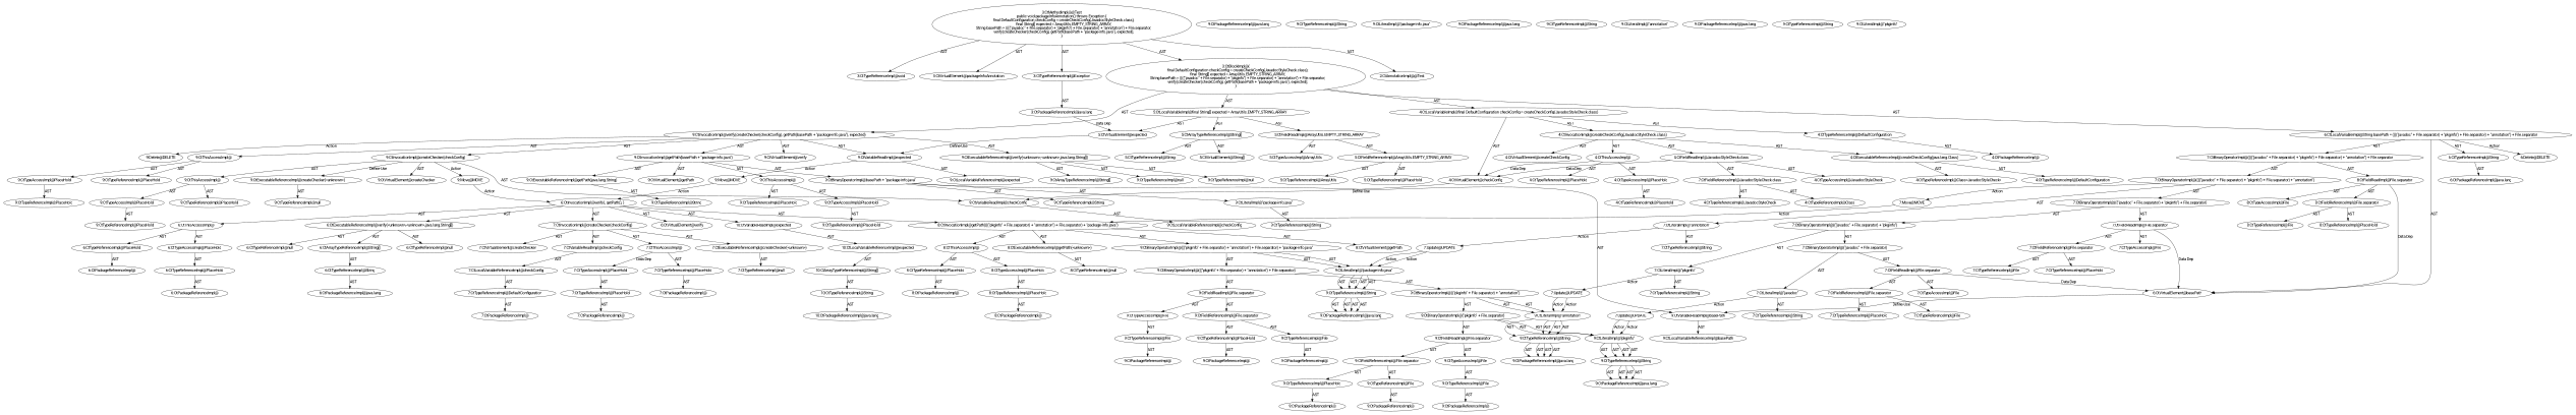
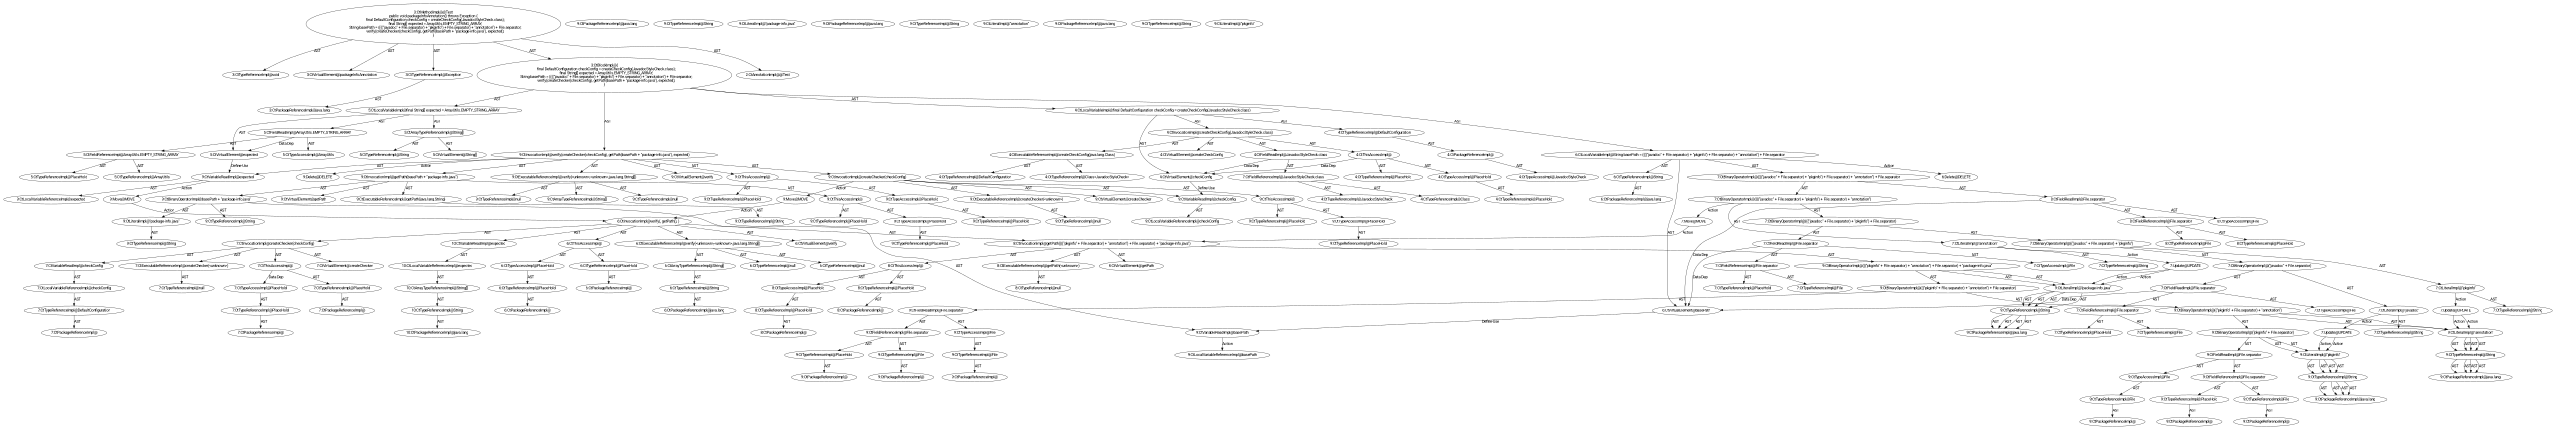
  digraph {
    fontname=Roboto
    node [fontname=Roboto shape=ellipse]
    edge [fontname=Roboto]
    n1 [label="3:CtTypeReferenceImpl@void"]
    n2 [label="3:CtVirtualElement@packageInfoAnnotation"]
    n3 [label="3:CtTypeReferenceImpl@Exception"]
    n4 [label="3:CtPackageReferenceImpl@java.lang"]
    n5 [label="4:CtTypeReferenceImpl@DefaultConfiguration"]
    n6 [label="4:CtPackageReferenceImpl@"]
    n7 [label="4:CtExecutableReferenceImpl@createCheckConfig(java.lang.Class)"]
    n8 [label="4:CtTypeReferenceImpl@DefaultConfiguration"]
    n9 [label="4:CtTypeReferenceImpl@Class<JavadocStyleCheck>"]
    n10 [label="4:CtVirtualElement@createCheckConfig"]
    n11 [label="4:CtTypeAccessImpl@PlaceHold"]
    n12 [label="4:CtTypeReferenceImpl@PlaceHold"]
    n13 [label="4:CtThisAccessImpl@"]
    n14 [label="4:CtTypeReferenceImpl@PlaceHold"]
    n15 [label="4:CtVirtualElement@checkConfig"]
    n16 [label="9:CtVariableReadImpl@checkConfig"]
    n17 [label="7:CtFieldReferenceImpl@JavadocStyleCheck.class"]
    n18 [label="4:CtTypeReferenceImpl@JavadocStyleCheck"]
    n19 [label="4:CtTypeReferenceImpl@Class"]
    n20 [label="4:CtFieldReadImpl@JavadocStyleCheck.class"]
    n21 [label="4:CtTypeAccessImpl@JavadocStyleCheck"]
    n22 [label="4:CtInvocationImpl@createCheckConfig(JavadocStyleCheck.class)"]
    n23 [label="9:CtLocalVariableReferenceImpl@checkConfig"]
    n24 [label="4:CtLocalVariableImpl@final DefaultConfiguration checkConfig = createCheckConfig(JavadocStyleCheck.class)"]
    n25 [label="5:CtVirtualElement@String[]"]
    n26 [label="5:CtArrayTypeReferenceImpl@String[]"]
    n27 [label="5:CtTypeReferenceImpl@String"]
    n28 [label="5:CtFieldReferenceImpl@ArrayUtils.EMPTY_STRING_ARRAY"]
    n29 [label="5:CtTypeReferenceImpl@ArrayUtils"]
    n30 [label="5:CtTypeReferenceImpl@PlaceHold"]
    n31 [label="5:CtFieldReadImpl@ArrayUtils.EMPTY_STRING_ARRAY"]
    n32 [label="5:CtTypeAccessImpl@ArrayUtils"]
    n33 [label="5:CtVirtualElement@expected"]
    n34 [label="9:CtVariableReadImpl@expected"]
    n35 [label="9:CtLocalVariableReferenceImpl@expected"]
    n36 [label="9:Move@MOVE"]
    n37 [label="5:CtLocalVariableImpl@final String[] expected = ArrayUtils.EMPTY_STRING_ARRAY"]
    n38 [label="6:CtTypeReferenceImpl@String"]
    n39 [label="6:CtPackageReferenceImpl@java.lang"]
    n40 [label="7:CtLiteralImpl@\"javadoc\""]
    n41 [label="7:CtTypeReferenceImpl@String"]
    n42 [label="7:Update@UPDATE"]
    n43 [label="9:CtLiteralImpl@\"pkginfo\""]
    n44 [label="7:CtFieldReferenceImpl@File.separator"]
    n45 [label="7:CtTypeReferenceImpl@File"]
    n46 [label="7:CtTypeReferenceImpl@PlaceHold"]
    n47 [label="7:CtFieldReadImpl@File.separator"]
    n48 [label="7:CtTypeAccessImpl@File"]
    n49 [label="6:CtVirtualElement@basePath"]
    n50 [label="9:CtVariableReadImpl@basePath"]
    n51 [label="7:CtBinaryOperatorImpl@(\"javadoc\" + File.separator)"]
    n52 [label="7:CtLiteralImpl@\"pkginfo\""]
    n53 [label="7:CtTypeReferenceImpl@String"]
    n54 [label="7:Update@UPDATE"]
    n55 [label="9:CtLiteralImpl@\"annotation\""]
    n56 [label="7:CtBinaryOperatorImpl@((\"javadoc\" + File.separator) + \"pkginfo\")"]
    n57 [label="7:CtFieldReferenceImpl@File.separator"]
    n58 [label="7:CtTypeReferenceImpl@File"]
    n59 [label="7:CtTypeReferenceImpl@PlaceHold"]
    n60 [label="7:CtFieldReadImpl@File.separator"]
    n61 [label="7:CtTypeAccessImpl@File"]
    n62 [label="7:CtBinaryOperatorImpl@(((\"javadoc\" + File.separator) + \"pkginfo\") + File.separator)"]
    n63 [label="7:CtLiteralImpl@\"annotation\""]
    n64 [label="7:CtTypeReferenceImpl@String"]
    n65 [label="7:Update@UPDATE"]
    n66 [label="9:CtLiteralImpl@\"package-info.java\""]
    n67 [label="7:CtBinaryOperatorImpl@((((\"javadoc\" + File.separator) + \"pkginfo\") + File.separator) + \"annotation\")"]
    n68 [label="7:Move@MOVE"]
    n69 [label="8:CtInvocationImpl@getPath((((\"pkginfo\" + File.separator) + \"annotation\") + File.separator) + \"package-info.java\")"]
    n70 [label="8:CtFieldReferenceImpl@File.separator"]
    n71 [label="8:CtTypeReferenceImpl@File"]
    n72 [label="8:CtTypeReferenceImpl@PlaceHold"]
    n73 [label="8:CtFieldReadImpl@File.separator"]
    n74 [label="8:CtTypeAccessImpl@File"]
    n75 [label="7:CtBinaryOperatorImpl@((((\"javadoc\" + File.separator) + \"pkginfo\") + File.separator) + \"annotation\") + File.separator"]
    n76 [label="9:CtLocalVariableReferenceImpl@basePath"]
    n77 [label="6:CtLocalVariableImpl@String basePath = ((((\"javadoc\" + File.separator) + \"pkginfo\") + File.separator) + \"annotation\") + File.separator"]
    n78 [label="6:Delete@DELETE"]
    n79 [label="9:CtExecutableReferenceImpl@verify(<unknown>,<unknown>,java.lang.String[])"]
    n80 [label="9:CtTypeReferenceImpl@null"]
    n81 [label="9:CtTypeReferenceImpl@null"]
    n82 [label="9:CtArrayTypeReferenceImpl@String[]"]
    n83 [label="9:CtVirtualElement@verify"]
    n84 [label="9:CtTypeAccessImpl@PlaceHold"]
    n85 [label="9:CtTypeReferenceImpl@PlaceHold"]
    n86 [label="9:CtThisAccessImpl@"]
    n87 [label="9:CtTypeReferenceImpl@PlaceHold"]
    n88 [label="9:CtExecutableReferenceImpl@createChecker(<unknown>)"]
    n89 [label="9:CtTypeReferenceImpl@null"]
    n90 [label="9:CtVirtualElement@createChecker"]
    n91 [label="9:CtTypeAccessImpl@PlaceHold"]
    n92 [label="9:CtTypeReferenceImpl@PlaceHold"]
    n93 [label="9:CtThisAccessImpl@"]
    n94 [label="9:CtTypeReferenceImpl@PlaceHold"]
    n95 [label="9:CtInvocationImpl@createChecker(checkConfig)"]
    n96 [label="9:Move@MOVE"]
    n97 [label="6:CtInvocationImpl@verify(, getPath(), )"]
    n98 [label="9:CtExecutableReferenceImpl@getPath(java.lang.String)"]
    n99 [label="9:CtTypeReferenceImpl@String"]
    n100 [label="9:CtVirtualElement@getPath"]
    n101 [label="9:CtTypeAccessImpl@PlaceHold"]
    n102 [label="9:CtTypeReferenceImpl@PlaceHold"]
    n103 [label="9:CtThisAccessImpl@"]
    n104 [label="9:CtTypeReferenceImpl@PlaceHold"]
    n105 [label="9:CtLiteralImpl@\"package-info.java\""]
    n106 [label="9:CtTypeReferenceImpl@String"]
    n107 [label="9:CtBinaryOperatorImpl@basePath + \"package-info.java\""]
    n108 [label="9:CtTypeReferenceImpl@String"]
    n109 [label="9:CtInvocationImpl@getPath(basePath + \"package-info.java\")"]
    n110 [label="9:CtInvocationImpl@verify(createChecker(checkConfig), getPath(basePath + \"package-info.java\"), expected)"]
    n111 [label="9:Delete@DELETE"]
    n112 [label="3:CtBlockImpl@\{\n    final DefaultConfiguration checkConfig = createCheckConfig(JavadocStyleCheck.class);\n    final String[] expected = ArrayUtils.EMPTY_STRING_ARRAY;\n    String basePath = ((((\"javadoc\" + File.separator) + \"pkginfo\") + File.separator) + \"annotation\") + File.separator;\n    verify(createChecker(checkConfig), getPath(basePath + \"package-info.java\"), expected);\n\}"]
    n113 [label="3:CtMethodImpl@@Test\npublic void packageInfoAnnotation() throws Exception \{\n    final DefaultConfiguration checkConfig = createCheckConfig(JavadocStyleCheck.class);\n    final String[] expected = ArrayUtils.EMPTY_STRING_ARRAY;\n    String basePath = ((((\"javadoc\" + File.separator) + \"pkginfo\") + File.separator) + \"annotation\") + File.separator;\n    verify(createChecker(checkConfig), getPath(basePath + \"package-info.java\"), expected);\n\}"]
    n114 [label="2:CtAnnotationImpl@@Test"]
    n115 [label="9:CtTypeReferenceImpl@String"]
    n116 [label="9:CtPackageReferenceImpl@java.lang"]
    n117 [label="9:CtTypeReferenceImpl@String"]
    n118 [label="9:CtLiteralImpl@\"package-info.java\""]
    n119 [label="9:CtTypeReferenceImpl@String"]
    n120 [label="9:CtPackageReferenceImpl@java.lang"]
    n121 [label="9:CtTypeReferenceImpl@String"]
    n122 [label="9:CtLiteralImpl@\"annotation\""]
    n123 [label="9:CtTypeReferenceImpl@String"]
    n124 [label="9:CtPackageReferenceImpl@java.lang"]
    n125 [label="9:CtTypeReferenceImpl@String"]
    n126 [label="9:CtLiteralImpl@\"pkginfo\""]
    n127 [label="6:CtThisAccessImpl@"]
    n128 [label="6:CtExecutableReferenceImpl@verify(<unknown>,<unknown>,java.lang.String[])"]
    n129 [label="7:CtInvocationImpl@createChecker(checkConfig)"]
    n130 [label="10:CtVariableReadImpl@expected"]
    n131 [label="6:CtVirtualElement@verify"]
    n132 [label="6:CtPackageReferenceImpl@"]
    n133 [label="6:CtTypeReferenceImpl@PlaceHold"]
    n134 [label="6:CtPackageReferenceImpl@"]
    n135 [label="6:CtTypeReferenceImpl@PlaceHold"]
    n136 [label="6:CtTypeAccessImpl@PlaceHold"]
    n137 [label="6:CtTypeReferenceImpl@null"]
    n138 [label="6:CtTypeReferenceImpl@null"]
    n139 [label="6:CtPackageReferenceImpl@java.lang"]
    n140 [label="6:CtTypeReferenceImpl@String"]
    n141 [label="6:CtArrayTypeReferenceImpl@String[]"]
    n142 [label="7:CtPackageReferenceImpl@"]
    n143 [label="7:CtTypeReferenceImpl@PlaceHold"]
    n144 [label="7:CtPackageReferenceImpl@"]
    n145 [label="7:CtTypeReferenceImpl@PlaceHold"]
    n146 [label="7:CtTypeAccessImpl@PlaceHold"]
    n147 [label="7:CtThisAccessImpl@"]
    n148 [label="7:CtTypeReferenceImpl@null"]
    n149 [label="7:CtExecutableReferenceImpl@createChecker(<unknown>)"]
    n150 [label="7:CtPackageReferenceImpl@"]
    n151 [label="7:CtTypeReferenceImpl@DefaultConfiguration"]
    n152 [label="7:CtLocalVariableReferenceImpl@checkConfig"]
    n153 [label="7:CtVariableReadImpl@checkConfig"]
    n154 [label="7:CtVirtualElement@createChecker"]
    n155 [label="8:CtPackageReferenceImpl@"]
    n156 [label="8:CtTypeReferenceImpl@PlaceHold"]
    n157 [label="8:CtPackageReferenceImpl@"]
    n158 [label="8:CtTypeReferenceImpl@PlaceHold"]
    n159 [label="8:CtTypeAccessImpl@PlaceHold"]
    n160 [label="8:CtThisAccessImpl@"]
    n161 [label="8:CtTypeReferenceImpl@null"]
    n162 [label="8:CtExecutableReferenceImpl@getPath(<unknown>)"]
    n163 [label="9:CtPackageReferenceImpl@java.lang"]
    n164 [label="9:CtPackageReferenceImpl@"]
    n165 [label="9:CtTypeReferenceImpl@File"]
    n166 [label="9:CtTypeAccessImpl@File"]
    n167 [label="9:CtPackageReferenceImpl@"]
    n168 [label="9:CtTypeReferenceImpl@File"]
    n169 [label="9:CtPackageReferenceImpl@"]
    n170 [label="9:CtTypeReferenceImpl@PlaceHold"]
    n171 [label="9:CtFieldReferenceImpl@File.separator"]
    n172 [label="9:CtFieldReadImpl@File.separator"]
    n173 [label="9:CtBinaryOperatorImpl@(\"pkginfo\" + File.separator)"]
    n174 [label="9:CtPackageReferenceImpl@java.lang"]
    n175 [label="9:CtBinaryOperatorImpl@((\"pkginfo\" + File.separator) + \"annotation\")"]
    n176 [label="9:CtPackageReferenceImpl@"]
    n177 [label="9:CtTypeReferenceImpl@File"]
    n178 [label="9:CtTypeAccessImpl@File"]
    n179 [label="9:CtPackageReferenceImpl@"]
    n180 [label="9:CtTypeReferenceImpl@File"]
    n181 [label="9:CtPackageReferenceImpl@"]
    n182 [label="9:CtTypeReferenceImpl@PlaceHold"]
    n183 [label="9:CtFieldReferenceImpl@File.separator"]
    n184 [label="9:CtFieldReadImpl@File.separator"]
    n185 [label="9:CtBinaryOperatorImpl@(((\"pkginfo\" + File.separator) + \"annotation\") + File.separator)"]
    n186 [label="9:CtPackageReferenceImpl@java.lang"]
    n187 [label="9:CtBinaryOperatorImpl@(((\"pkginfo\" + File.separator) + \"annotation\") + File.separator) + \"package-info.java\""]
    n188 [label="8:CtVirtualElement@getPath"]
    n189 [label="10:CtPackageReferenceImpl@java.lang"]
    n190 [label="10:CtTypeReferenceImpl@String"]
    n191 [label="10:CtArrayTypeReferenceImpl@String[]"]
    n192 [label="10:CtLocalVariableReferenceImpl@expected"]
    n3 -> n4 [label=AST]
    n5 -> n6 [label=AST]
    n7 -> n8 [label=AST]
    n7 -> n9 [label=AST]
    n11 -> n12 [label=AST]
    n13 -> n11 [label=AST]
    n13 -> n14 [label=AST]
    n13 -> n15 [label="Data Dep"]
    n15 -> n16 [label="Define-Use"]
    n16 -> n23 [label=AST]
    n17 -> n18 [label=AST]
    n17 -> n19 [label=AST]
    n20 -> n15 [label="Data Dep"]
    n20 -> n17 [label=AST]
-   n20 -> n21 [label=AST]
+   n6 -> n21 [label=AST]
    n22 -> n7 [label=AST]
    n22 -> n10 [label=AST]
    n22 -> n13 [label=AST]
    n22 -> n20 [label=AST]
    n24 -> n5 [label=AST]
    n24 -> n15 [label=AST]
    n24 -> n22 [label=AST]
    n26 -> n25 [label=AST]
    n26 -> n27 [label=AST]
    n28 -> n29 [label=AST]
    n28 -> n30 [label=AST]
    n31 -> n28 [label=AST]
    n31 -> n32 [label=AST]
-   n4 -> n33 [label="Data Dep"]
+   n31 -> n33 [label="Data Dep"]
    n33 -> n34 [label="Define-Use"]
    n34 -> n35 [label=AST]
    n34 -> n36 [label=Action]
    n36 -> n97 [label=Action]
    n37 -> n26 [label=AST]
    n37 -> n31 [label=AST]
    n37 -> n33 [label=AST]
    n38 -> n39 [label=AST]
    n40 -> n41 [label=AST]
    n40 -> n42 [label=Action]
    n42 -> n43 [label=Action]
    n42 -> n43 [label=Action]
    n43 -> n123 [label=AST]
    n43 -> n123 [label=AST]
    n43 -> n123 [label=AST]
    n43 -> n123 [label=AST]
    n44 -> n45 [label=AST]
    n44 -> n46 [label=AST]
    n47 -> n44 [label=AST]
    n47 -> n48 [label=AST]
    n47 -> n49 [label="Data Dep"]
    n49 -> n50 [label="Define-Use"]
-   n50 -> n76 [label=AST]
+   n50 -> n76 [label=Action]
    n51 -> n40 [label=AST]
    n51 -> n47 [label=AST]
    n52 -> n53 [label=AST]
    n52 -> n54 [label=Action]
    n54 -> n55 [label=Action]
    n54 -> n55 [label=Action]
    n55 -> n119 [label=AST]
    n55 -> n119 [label=AST]
    n55 -> n119 [label=AST]
    n55 -> n119 [label=AST]
    n56 -> n51 [label=AST]
    n56 -> n52 [label=AST]
    n57 -> n58 [label=AST]
    n57 -> n59 [label=AST]
    n60 -> n49 [label="Data Dep"]
    n60 -> n57 [label=AST]
    n60 -> n61 [label=AST]
    n62 -> n56 [label=AST]
    n62 -> n60 [label=AST]
    n63 -> n64 [label=AST]
    n63 -> n65 [label=Action]
    n65 -> n66 [label=Action]
    n65 -> n66 [label=Action]
    n66 -> n115 [label=AST]
    n66 -> n115 [label=AST]
    n66 -> n115 [label=AST]
    n66 -> n115 [label=AST]
    n67 -> n62 [label=AST]
    n67 -> n63 [label=AST]
    n67 -> n68 [label=Action]
    n68 -> n69 [label=Action]
    n69 -> n160 [label=AST]
    n69 -> n162 [label=AST]
    n69 -> n187 [label=AST]
    n69 -> n188 [label=AST]
    n70 -> n71 [label=AST]
    n70 -> n72 [label=AST]
    n73 -> n49 [label="Data Dep"]
    n73 -> n70 [label=AST]
    n73 -> n74 [label=AST]
    n75 -> n67 [label=AST]
    n75 -> n73 [label=AST]
    n77 -> n38 [label=AST]
    n77 -> n49 [label=AST]
    n77 -> n75 [label=AST]
    n77 -> n78 [label=Action]
    n79 -> n80 [label=AST]
    n79 -> n81 [label=AST]
    n79 -> n82 [label=AST]
    n84 -> n85 [label=AST]
    n86 -> n84 [label=AST]
    n86 -> n87 [label=AST]
    n88 -> n89 [label=AST]
    n91 -> n92 [label=AST]
    n93 -> n91 [label=AST]
    n93 -> n94 [label=AST]
    n95 -> n16 [label=AST]
-   n95 -> n88 [label="Define-Use"]
+   n95 -> n88 [label=AST]
    n95 -> n90 [label=AST]
    n95 -> n93 [label=AST]
    n95 -> n96 [label=Action]
    n96 -> n97 [label=Action]
    n97 -> n69 [label=AST]
    n97 -> n127 [label=AST]
    n97 -> n128 [label=AST]
    n97 -> n129 [label=AST]
    n97 -> n130 [label=AST]
    n97 -> n131 [label=AST]
    n98 -> n99 [label=AST]
    n101 -> n102 [label=AST]
    n103 -> n101 [label=AST]
    n103 -> n104 [label=AST]
    n105 -> n106 [label=AST]
    n107 -> n50 [label=AST]
    n107 -> n105 [label=AST]
    n107 -> n108 [label=AST]
    n109 -> n98 [label=AST]
    n109 -> n100 [label=AST]
    n109 -> n103 [label=AST]
    n109 -> n107 [label=AST]
    n110 -> n34 [label=AST]
    n110 -> n79 [label=AST]
    n110 -> n83 [label=AST]
    n110 -> n86 [label=AST]
    n110 -> n95 [label=AST]
    n110 -> n109 [label=AST]
    n110 -> n111 [label=Action]
    n112 -> n24 [label=AST]
    n112 -> n37 [label=AST]
    n112 -> n77 [label=AST]
    n112 -> n110 [label=AST]
    n113 -> n1 [label=AST]
    n113 -> n2 [label=AST]
    n113 -> n3 [label=AST]
    n113 -> n112 [label=AST]
    n113 -> n114 [label=AST]
    n115 -> n186 [label=AST]
    n115 -> n186 [label=AST]
    n115 -> n186 [label=AST]
    n115 -> n186 [label=AST]
    n119 -> n174 [label=AST]
    n119 -> n174 [label=AST]
    n119 -> n174 [label=AST]
    n119 -> n174 [label=AST]
    n123 -> n163 [label=AST]
    n123 -> n163 [label=AST]
    n123 -> n163 [label=AST]
    n123 -> n163 [label=AST]
    n127 -> n133 [label=AST]
    n127 -> n136 [label=AST]
    n128 -> n137 [label=AST]
    n128 -> n138 [label=AST]
    n128 -> n141 [label=AST]
    n129 -> n147 [label=AST]
    n129 -> n149 [label=AST]
    n129 -> n153 [label=AST]
    n129 -> n154 [label=AST]
    n130 -> n192 [label=AST]
    n133 -> n132 [label=AST]
    n135 -> n134 [label=AST]
    n136 -> n135 [label=AST]
    n140 -> n139 [label=AST]
    n141 -> n140 [label=AST]
    n143 -> n142 [label=AST]
    n145 -> n144 [label=AST]
    n146 -> n145 [label=AST]
    n147 -> n143 [label=AST]
    n147 -> n146 [label="Data Dep"]
    n149 -> n148 [label=AST]
    n151 -> n150 [label=AST]
    n152 -> n151 [label=AST]
    n153 -> n152 [label=AST]
    n156 -> n155 [label=AST]
    n158 -> n157 [label=AST]
    n159 -> n158 [label=AST]
    n160 -> n156 [label=AST]
    n160 -> n159 [label=AST]
    n162 -> n161 [label=AST]
    n165 -> n164 [label=AST]
    n166 -> n165 [label=AST]
    n168 -> n167 [label=AST]
    n170 -> n169 [label=AST]
    n171 -> n168 [label=AST]
    n171 -> n170 [label=AST]
    n172 -> n166 [label=AST]
    n172 -> n171 [label=AST]
    n173 -> n43 [label=AST]
    n173 -> n43 [label=AST]
    n173 -> n172 [label=AST]
    n175 -> n55 [label=AST]
    n175 -> n55 [label=AST]
    n175 -> n173 [label=AST]
    n177 -> n176 [label=AST]
    n178 -> n177 [label=AST]
    n180 -> n179 [label=AST]
    n182 -> n181 [label=AST]
    n183 -> n180 [label=AST]
    n183 -> n182 [label=AST]
    n184 -> n178 [label=AST]
    n184 -> n183 [label=AST]
    n185 -> n175 [label=AST]
    n185 -> n184 [label=AST]
    n187 -> n66 [label=AST]
    n187 -> n66 [label=AST]
    n187 -> n185 [label=AST]
    n190 -> n189 [label=AST]
    n191 -> n190 [label=AST]
    n192 -> n191 [label=AST]
  }
